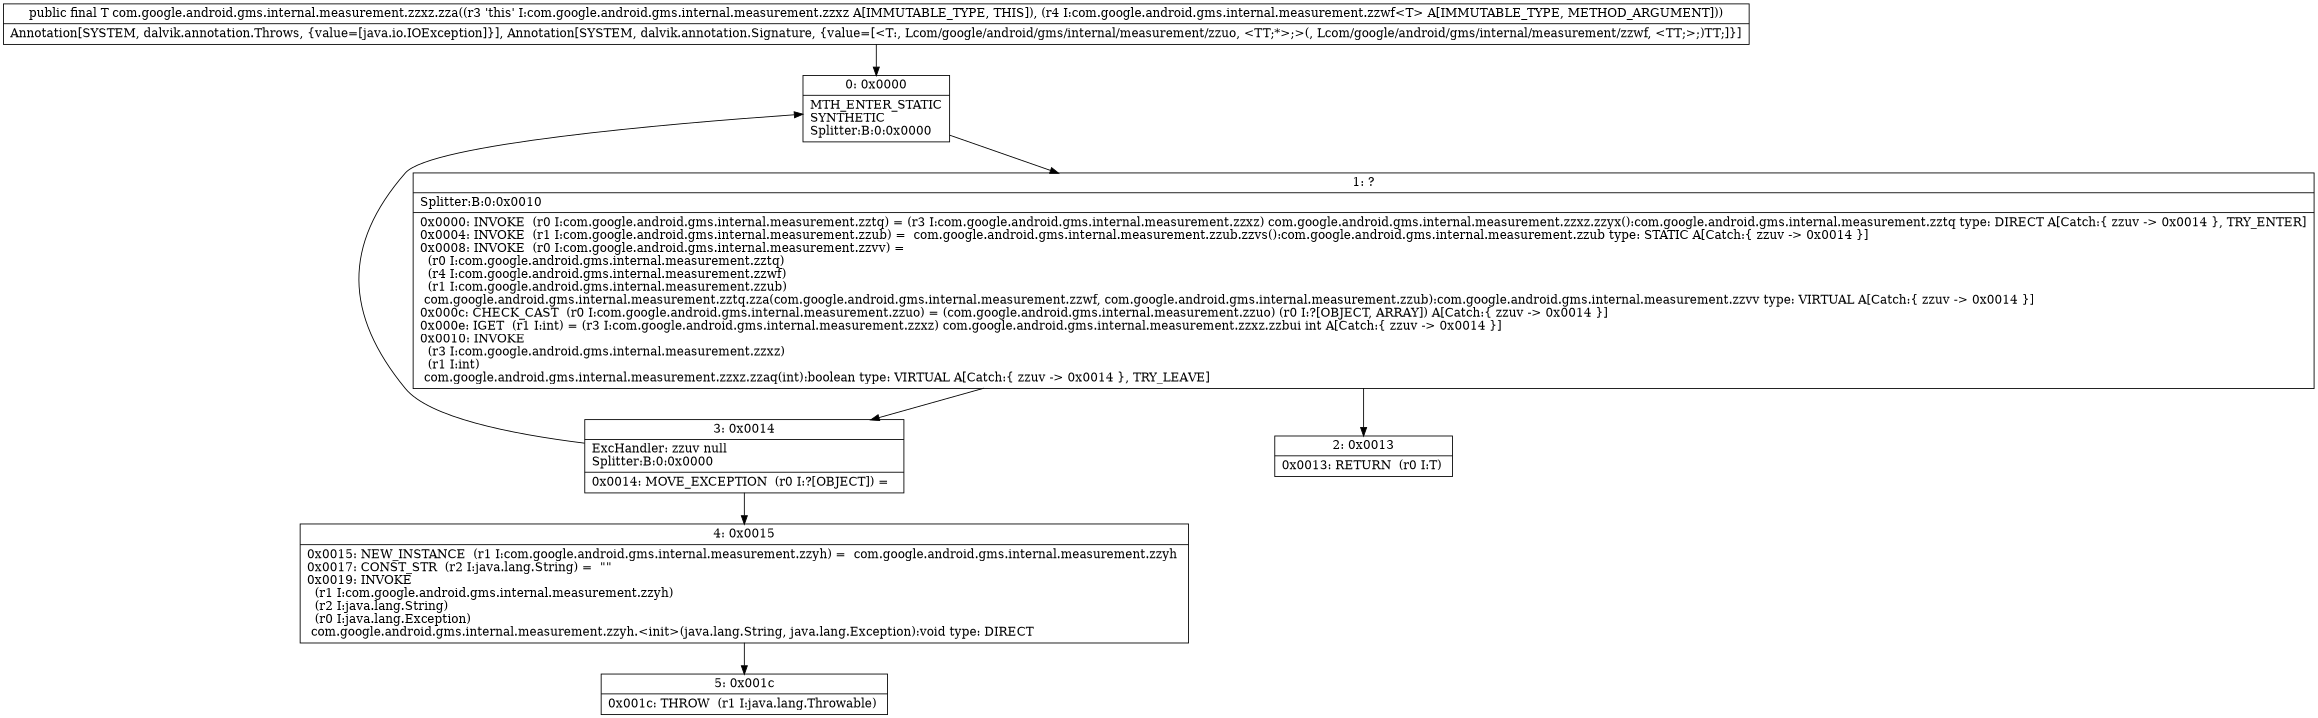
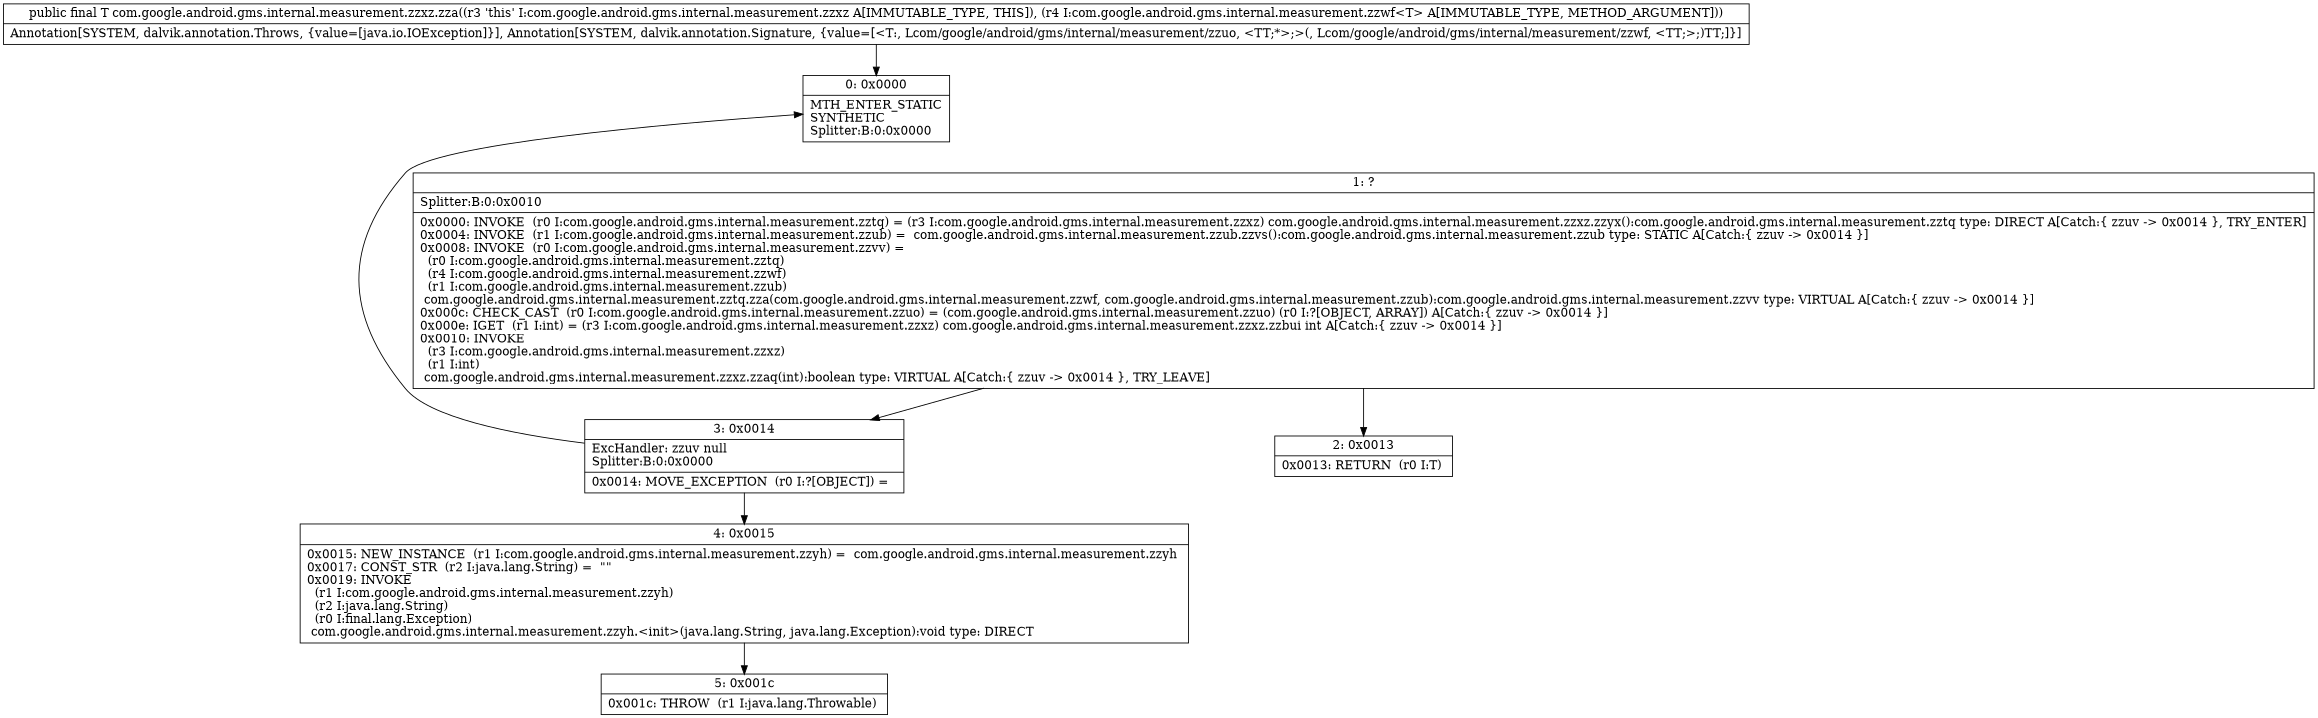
  digraph {
    node [shape=record]
    n1 [label="{0\:\ 0x0000|MTH_ENTER_STATIC\lSYNTHETIC\lSplitter:B:0:0x0000\l}"]
    n2 [label="{1\:\ ?|Splitter:B:0:0x0010\l|0x0000: INVOKE  (r0 I:com.google.android.gms.internal.measurement.zztq) = (r3 I:com.google.android.gms.internal.measurement.zzxz) com.google.android.gms.internal.measurement.zzxz.zzyx():com.google.android.gms.internal.measurement.zztq type: DIRECT A[Catch:\{ zzuv \-\> 0x0014 \}, TRY_ENTER]\l0x0004: INVOKE  (r1 I:com.google.android.gms.internal.measurement.zzub) =  com.google.android.gms.internal.measurement.zzub.zzvs():com.google.android.gms.internal.measurement.zzub type: STATIC A[Catch:\{ zzuv \-\> 0x0014 \}]\l0x0008: INVOKE  (r0 I:com.google.android.gms.internal.measurement.zzvv) = \l  (r0 I:com.google.android.gms.internal.measurement.zztq)\l  (r4 I:com.google.android.gms.internal.measurement.zzwf)\l  (r1 I:com.google.android.gms.internal.measurement.zzub)\l com.google.android.gms.internal.measurement.zztq.zza(com.google.android.gms.internal.measurement.zzwf, com.google.android.gms.internal.measurement.zzub):com.google.android.gms.internal.measurement.zzvv type: VIRTUAL A[Catch:\{ zzuv \-\> 0x0014 \}]\l0x000c: CHECK_CAST  (r0 I:com.google.android.gms.internal.measurement.zzuo) = (com.google.android.gms.internal.measurement.zzuo) (r0 I:?[OBJECT, ARRAY]) A[Catch:\{ zzuv \-\> 0x0014 \}]\l0x000e: IGET  (r1 I:int) = (r3 I:com.google.android.gms.internal.measurement.zzxz) com.google.android.gms.internal.measurement.zzxz.zzbui int A[Catch:\{ zzuv \-\> 0x0014 \}]\l0x0010: INVOKE  \l  (r3 I:com.google.android.gms.internal.measurement.zzxz)\l  (r1 I:int)\l com.google.android.gms.internal.measurement.zzxz.zzaq(int):boolean type: VIRTUAL A[Catch:\{ zzuv \-\> 0x0014 \}, TRY_LEAVE]\l}"]
    n3 [label="{3\:\ 0x0014|ExcHandler: zzuv null\lSplitter:B:0:0x0000\l|0x0014: MOVE_EXCEPTION  (r0 I:?[OBJECT]) =  \l}"]
    n4 [label="{2\:\ 0x0013|0x0013: RETURN  (r0 I:T) \l}"]
-   n5 [label="{4\:\ 0x0015|0x0015: NEW_INSTANCE  (r1 I:com.google.android.gms.internal.measurement.zzyh) =  com.google.android.gms.internal.measurement.zzyh \l0x0017: CONST_STR  (r2 I:java.lang.String) =  \"\" \l0x0019: INVOKE  \l  (r1 I:com.google.android.gms.internal.measurement.zzyh)\l  (r2 I:java.lang.String)\l  (r0 I:java.lang.Exception)\l com.google.android.gms.internal.measurement.zzyh.\<init\>(java.lang.String, java.lang.Exception):void type: DIRECT \l}"]
+   n5 [label="{4\:\ 0x0015|0x0015: NEW_INSTANCE  (r1 I:com.google.android.gms.internal.measurement.zzyh) =  com.google.android.gms.internal.measurement.zzyh \l0x0017: CONST_STR  (r2 I:java.lang.String) =  \"\" \l0x0019: INVOKE  \l  (r1 I:com.google.android.gms.internal.measurement.zzyh)\l  (r2 I:java.lang.String)\l  (r0 I:final.lang.Exception)\l com.google.android.gms.internal.measurement.zzyh.\<init\>(java.lang.String, java.lang.Exception):void type: DIRECT \l}"]
    n6 [label="{5\:\ 0x001c|0x001c: THROW  (r1 I:java.lang.Throwable) \l}"]
    n7 [label="{public final T com.google.android.gms.internal.measurement.zzxz.zza((r3 'this' I:com.google.android.gms.internal.measurement.zzxz A[IMMUTABLE_TYPE, THIS]), (r4 I:com.google.android.gms.internal.measurement.zzwf\<T\> A[IMMUTABLE_TYPE, METHOD_ARGUMENT]))  | Annotation[SYSTEM, dalvik.annotation.Throws, \{value=[java.io.IOException]\}], Annotation[SYSTEM, dalvik.annotation.Signature, \{value=[\<T:, Lcom\/google\/android\/gms\/internal\/measurement\/zzuo, \<TT;*\>;\>(, Lcom\/google\/android\/gms\/internal\/measurement\/zzwf, \<TT;\>;)TT;]\}]\l}"]
-   n1 -> n2
    n2 -> n3
    n2 -> n4
    n3 -> n1
    n3 -> n5
    n5 -> n6
    n7 -> n1
  }
